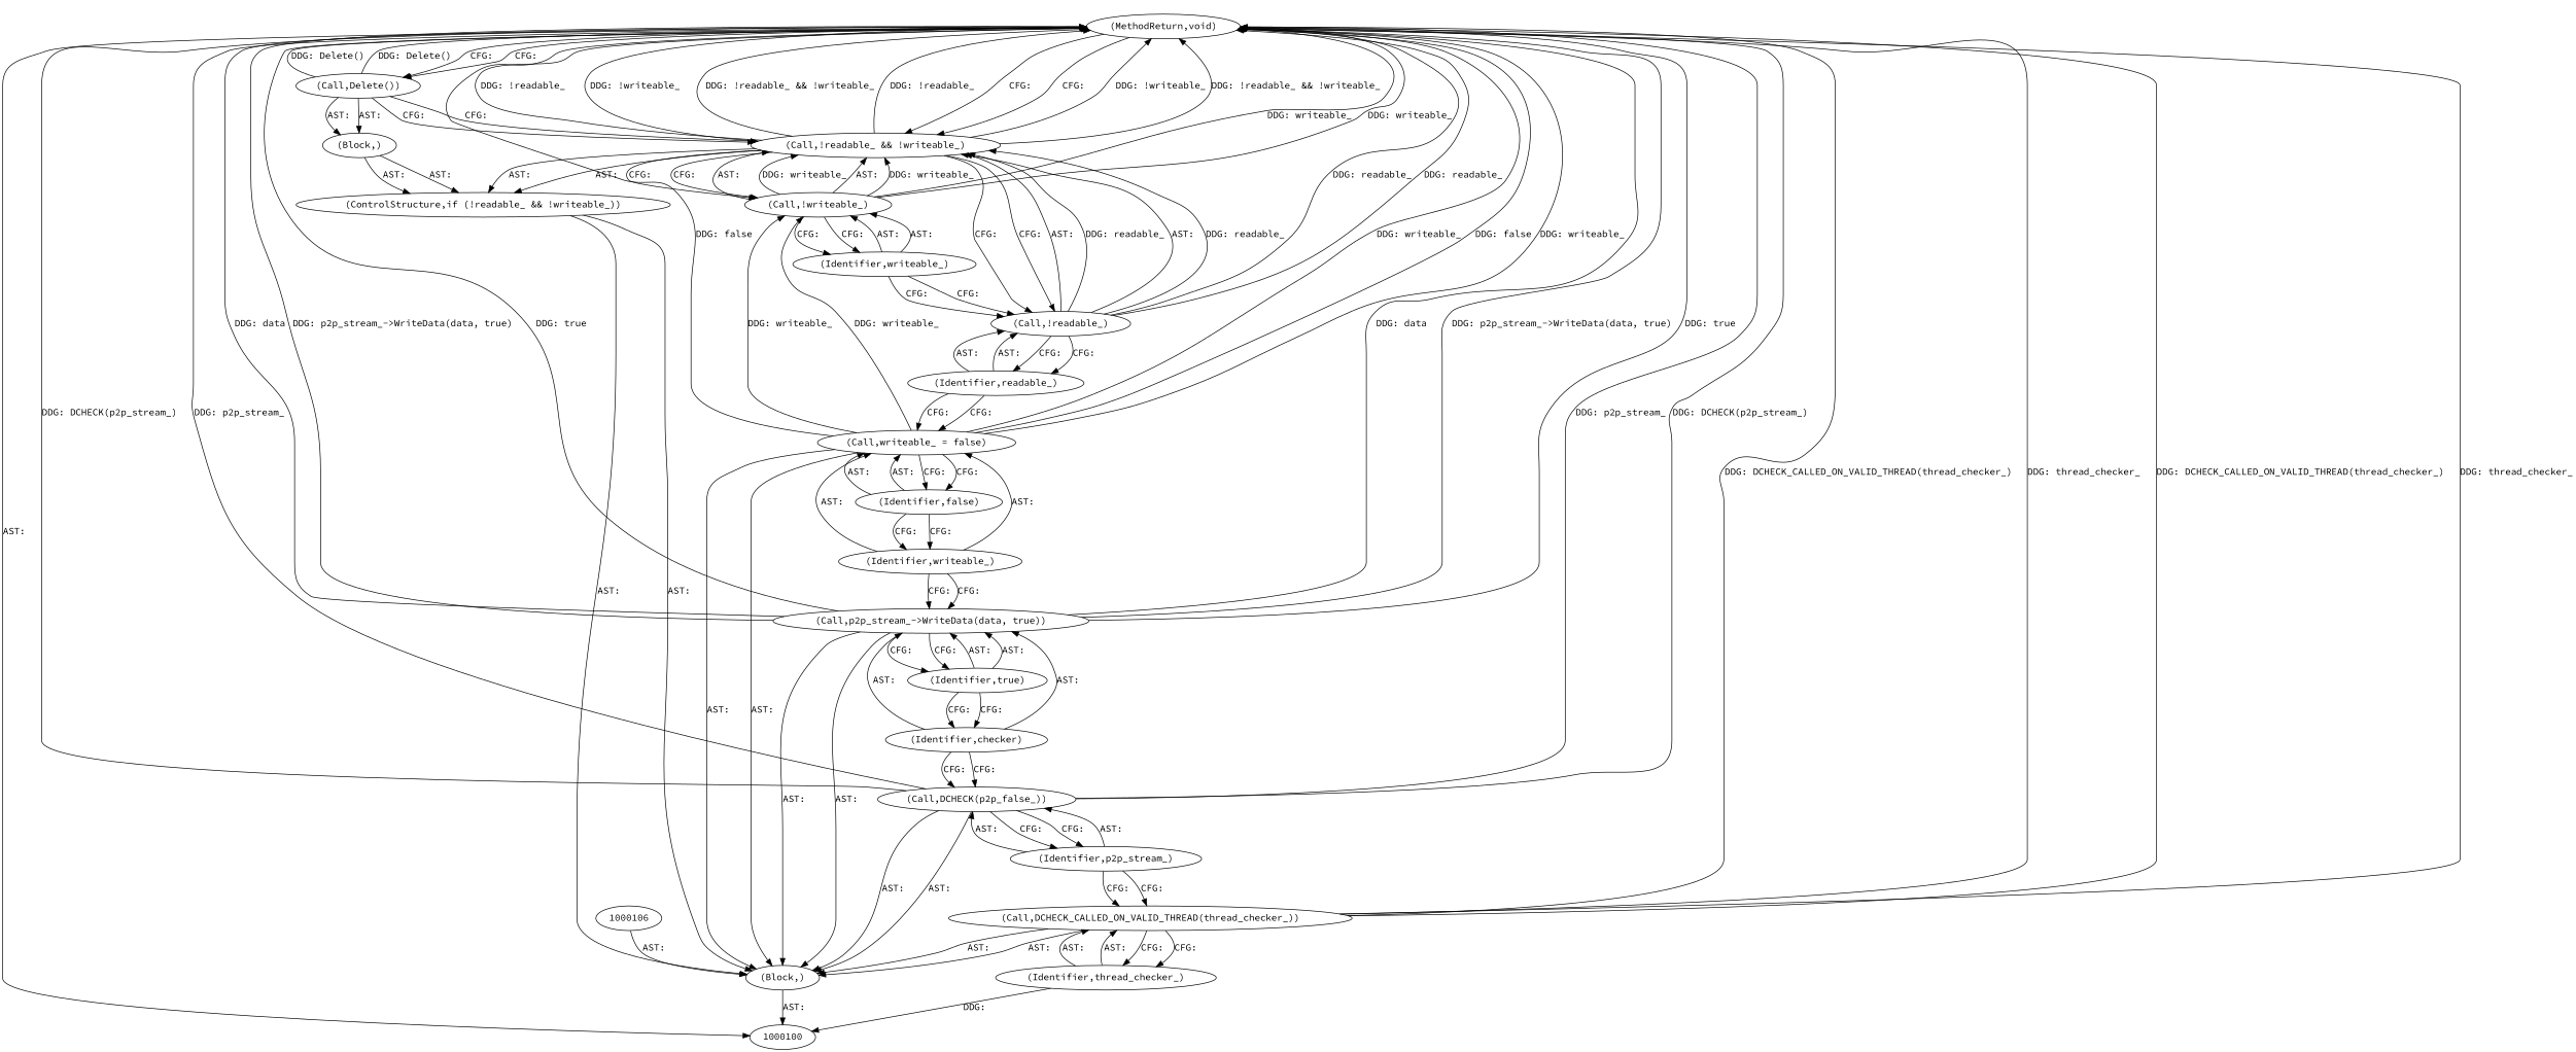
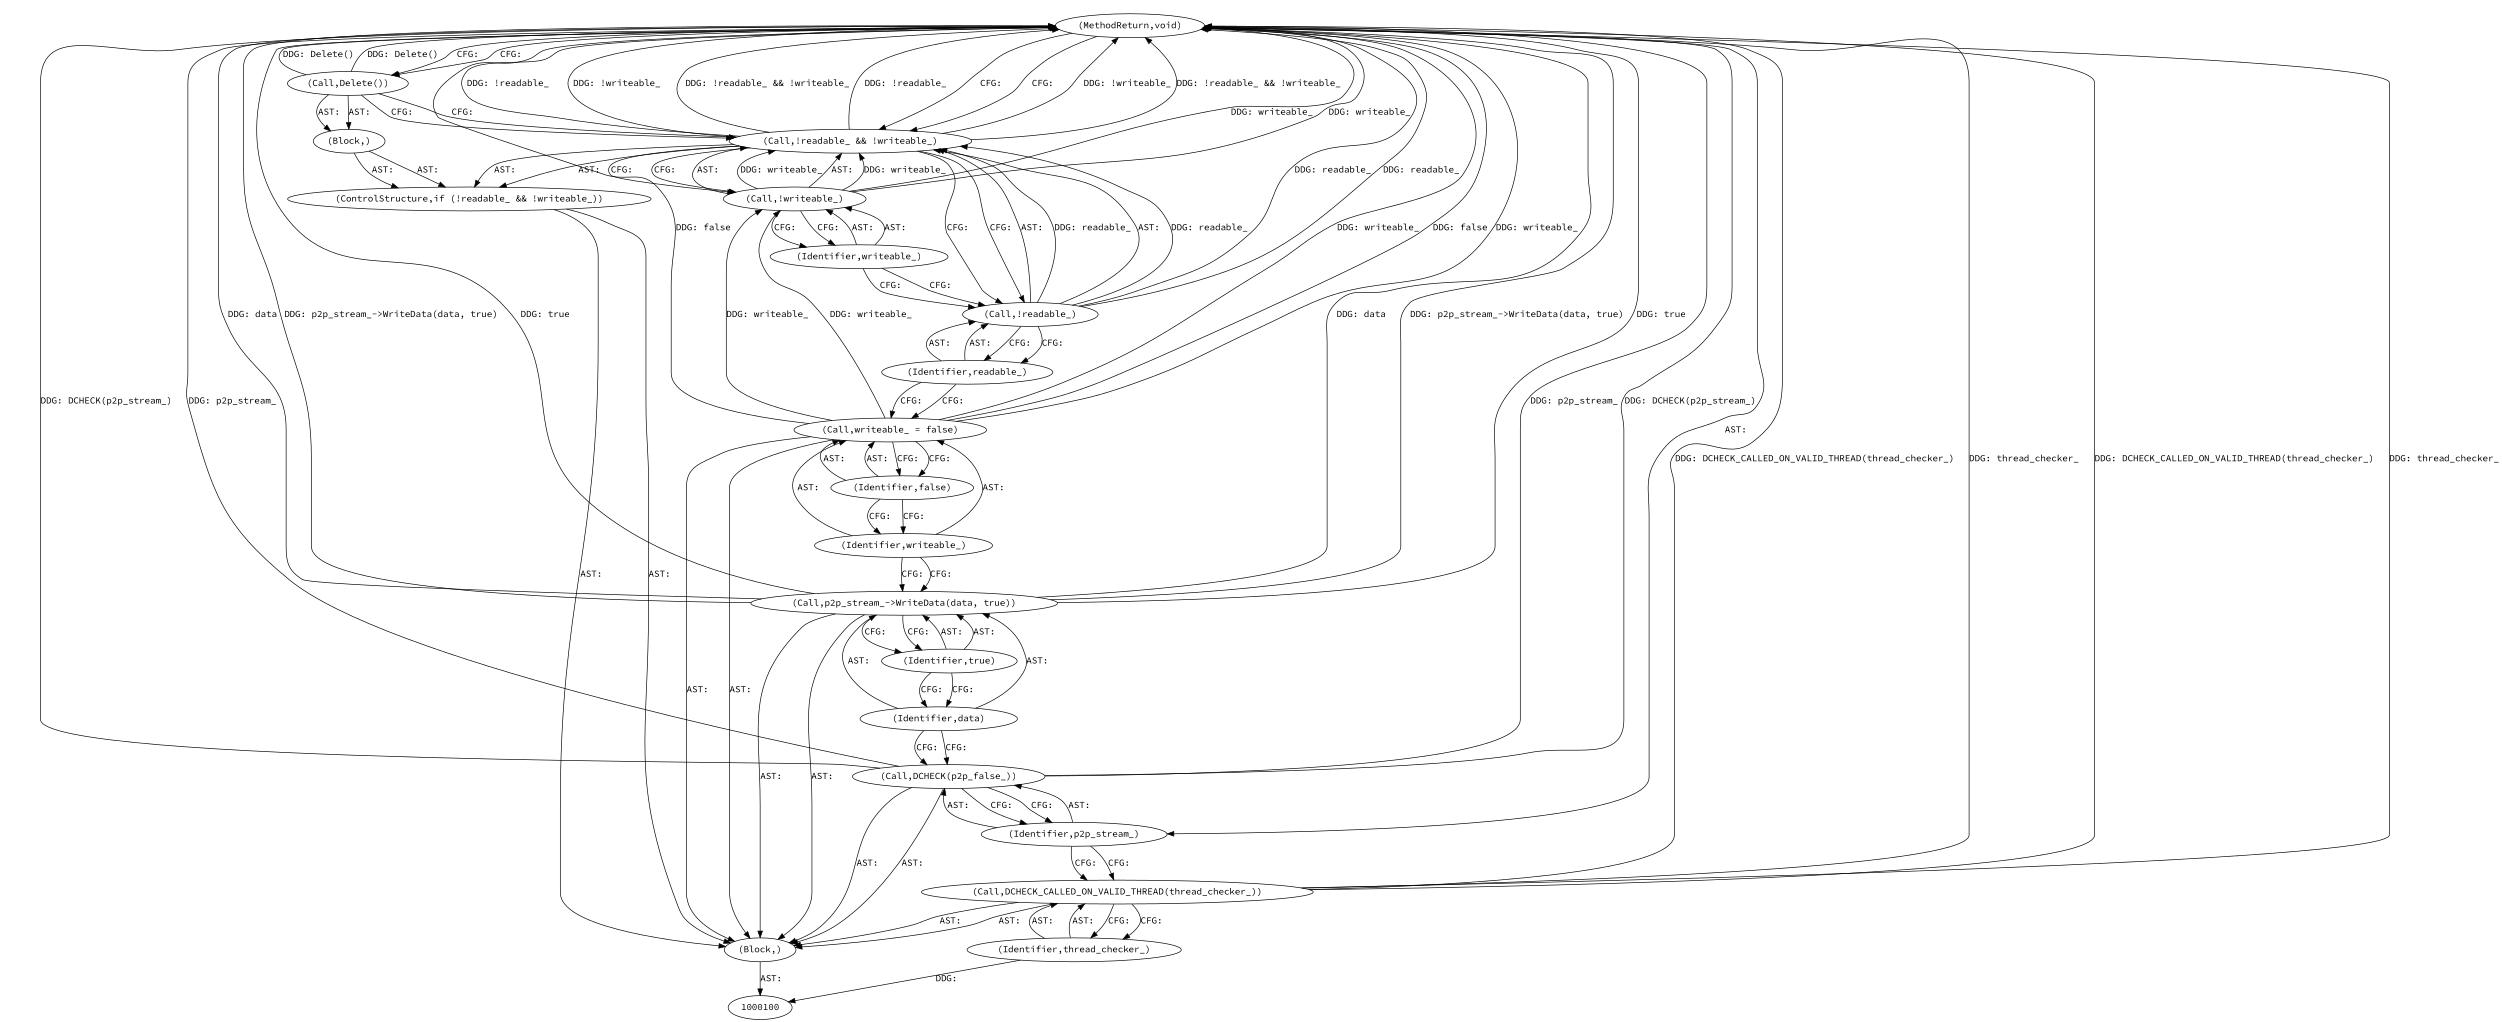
  digraph {
    fontname="Source Code Pro"
    node [fontname="Source Code Pro"]
    edge [fontname="Source Code Pro"]
    n1 [label="(MethodReturn,void)"]
    n2 [label="(Call,!readable_ && !writeable_)"]
    n3 [label="(Call,Delete())"]
    1000100
    n5 [label="(Call,!writeable_)"]
    n6 [label="(Call,!readable_)"]
    n7 [label="(ControlStructure,if (!readable_ && !writeable_))"]
    n8 [label="(Block,)"]
    n9 [label="(Block,)"]
    n10 [label="(Call,DCHECK_CALLED_ON_VALID_THREAD(thread_checker_))"]
    n11 [label="(Identifier,thread_checker_)"]
    n12 [label="(Identifier,p2p_stream_)"]
    n13 [label="(Call,DCHECK(p2p_false_))"]
    n14 [label="(Call,p2p_stream_->WriteData(data, true))"]
    n15 [label="(Identifier,true)"]
-   n16 [label="(Identifier,checker)"]
+   n16 [label="(Identifier,data)"]
    n17 [label="(Identifier,false)"]
    n18 [label="(Call,writeable_ = false)"]
    n19 [label="(Identifier,writeable_)"]
    n20 [label="(Identifier,writeable_)"]
    n21 [label="(Identifier,readable_)"]
-   1000106
    n1 -> n2 [label="CFG: "]
    n1 -> n2 [label="CFG: "]
    n1 -> n3 [label="CFG: "]
    n1 -> n3 [label="CFG: "]
-   n1 -> 1000100 [label="AST: "]
+   n1 -> n12 [label="AST: "]
    n2 -> n1 [label="DDG: !writeable_"]
    n2 -> n1 [label="DDG: !readable_ && !writeable_"]
    n2 -> n1 [label="DDG: !readable_"]
    n2 -> n1 [label="DDG: !writeable_"]
    n2 -> n1 [label="DDG: !readable_ && !writeable_"]
    n2 -> n1 [label="DDG: !readable_"]
    n2 -> n5 [label="CFG: "]
    n2 -> n5 [label="CFG: "]
    n2 -> n6 [label="CFG: "]
    n2 -> n6 [label="CFG: "]
    n2 -> n7 [label="AST: "]
    n2 -> n7 [label="AST: "]
    n3 -> n1 [label="DDG: Delete()"]
    n3 -> n1 [label="DDG: Delete()"]
    n3 -> n2 [label="CFG: "]
    n3 -> n2 [label="CFG: "]
    n3 -> n8 [label="AST: "]
    n3 -> n8 [label="AST: "]
    n5 -> n1 [label="DDG: writeable_"]
    n5 -> n1 [label="DDG: writeable_"]
    n5 -> n2 [label="AST: "]
    n5 -> n2 [label="DDG: writeable_"]
    n5 -> n2 [label="AST: "]
    n5 -> n2 [label="DDG: writeable_"]
    n5 -> n20 [label="CFG: "]
    n5 -> n20 [label="CFG: "]
    n6 -> n1 [label="DDG: readable_"]
    n6 -> n1 [label="DDG: readable_"]
    n6 -> n2 [label="AST: "]
    n6 -> n2 [label="DDG: readable_"]
    n6 -> n2 [label="AST: "]
    n6 -> n2 [label="DDG: readable_"]
    n6 -> n21 [label="CFG: "]
    n6 -> n21 [label="CFG: "]
    n7 -> n9 [label="AST: "]
    n7 -> n9 [label="AST: "]
    n8 -> n7 [label="AST: "]
    n8 -> n7 [label="AST: "]
    n9 -> 1000100 [label="AST: "]
    n10 -> n1 [label="DDG: thread_checker_"]
    n10 -> n1 [label="DDG: DCHECK_CALLED_ON_VALID_THREAD(thread_checker_)"]
    n10 -> n1 [label="DDG: thread_checker_"]
    n10 -> n1 [label="DDG: DCHECK_CALLED_ON_VALID_THREAD(thread_checker_)"]
    n10 -> n9 [label="AST: "]
    n10 -> n9 [label="AST: "]
    n10 -> n11 [label="CFG: "]
    n10 -> n11 [label="CFG: "]
    n11 -> 1000100 [label="DDG: "]
    n11 -> n10 [label="AST: "]
    n11 -> n10 [label="AST: "]
    n12 -> n10 [label="CFG: "]
    n12 -> n10 [label="CFG: "]
    n12 -> n13 [label="AST: "]
    n12 -> n13 [label="AST: "]
    n13 -> n1 [label="DDG: DCHECK(p2p_stream_)"]
    n13 -> n1 [label="DDG: p2p_stream_"]
    n13 -> n1 [label="DDG: DCHECK(p2p_stream_)"]
    n13 -> n1 [label="DDG: p2p_stream_"]
    n13 -> n9 [label="AST: "]
    n13 -> n9 [label="AST: "]
    n13 -> n12 [label="CFG: "]
    n13 -> n12 [label="CFG: "]
    n14 -> n1 [label="DDG: data"]
    n14 -> n1 [label="DDG: p2p_stream_->WriteData(data, true)"]
    n14 -> n1 [label="DDG: true"]
    n14 -> n1 [label="DDG: data"]
    n14 -> n1 [label="DDG: p2p_stream_->WriteData(data, true)"]
    n14 -> n1 [label="DDG: true"]
    n14 -> n9 [label="AST: "]
    n14 -> n9 [label="AST: "]
    n14 -> n15 [label="CFG: "]
    n14 -> n15 [label="CFG: "]
    n15 -> n14 [label="AST: "]
    n15 -> n14 [label="AST: "]
    n15 -> n16 [label="CFG: "]
    n15 -> n16 [label="CFG: "]
    n16 -> n13 [label="CFG: "]
    n16 -> n13 [label="CFG: "]
    n16 -> n14 [label="AST: "]
    n16 -> n14 [label="AST: "]
    n17 -> n18 [label="AST: "]
    n17 -> n18 [label="AST: "]
    n17 -> n19 [label="CFG: "]
    n17 -> n19 [label="CFG: "]
    n18 -> n1 [label="DDG: false"]
    n18 -> n1 [label="DDG: writeable_"]
    n18 -> n1 [label="DDG: false"]
    n18 -> n1 [label="DDG: writeable_"]
    n18 -> n5 [label="DDG: writeable_"]
    n18 -> n5 [label="DDG: writeable_"]
    n18 -> n9 [label="AST: "]
    n18 -> n9 [label="AST: "]
    n18 -> n17 [label="CFG: "]
    n18 -> n17 [label="CFG: "]
    n19 -> n14 [label="CFG: "]
    n19 -> n14 [label="CFG: "]
    n19 -> n18 [label="AST: "]
    n19 -> n18 [label="AST: "]
    n20 -> n5 [label="AST: "]
    n20 -> n5 [label="AST: "]
    n20 -> n6 [label="CFG: "]
    n20 -> n6 [label="CFG: "]
    n21 -> n6 [label="AST: "]
    n21 -> n6 [label="AST: "]
    n21 -> n18 [label="CFG: "]
    n21 -> n18 [label="CFG: "]
-   1000106 -> n9 [label="AST: "]
  }
